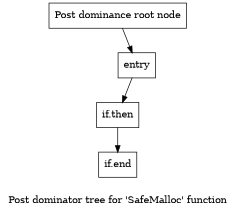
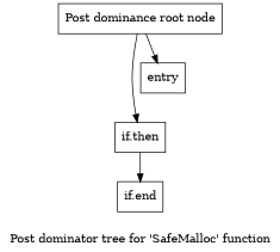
  digraph {
    label="Post dominator tree for 'SafeMalloc' function"
    node [shape=record]
    n1 [label="{Post dominance root node}"]
    n2 [label="{if.then}"]
    n3 [label="{entry}"]
    n4 [label="{if.end}"]
-   n3 -> n2
+   n1 -> n2
    n1 -> n3
    n2 -> n4
  }
